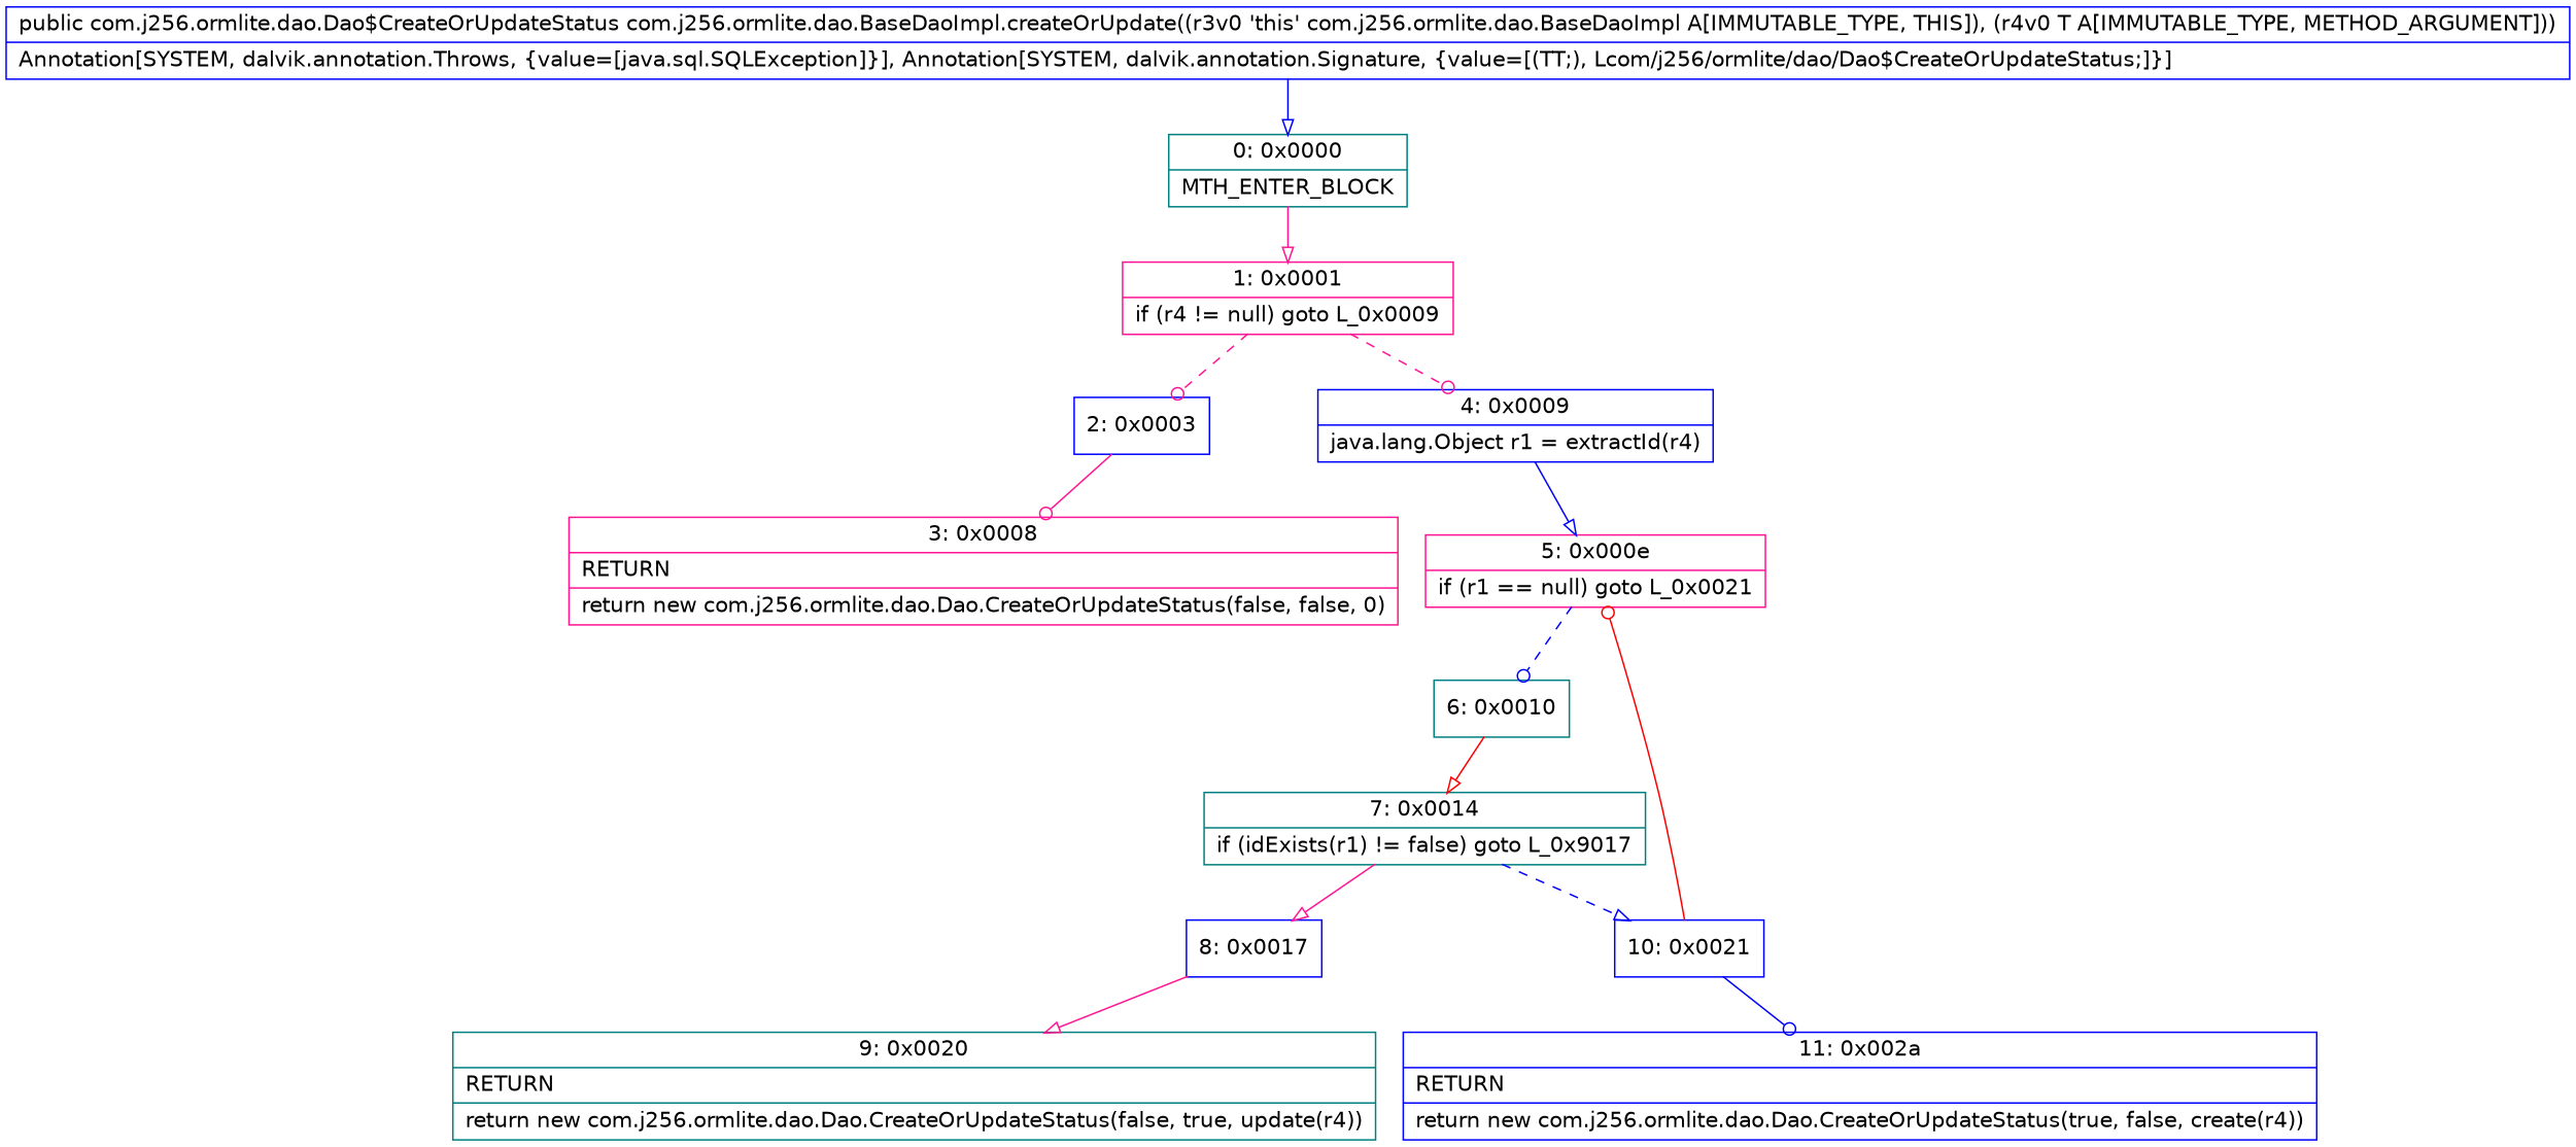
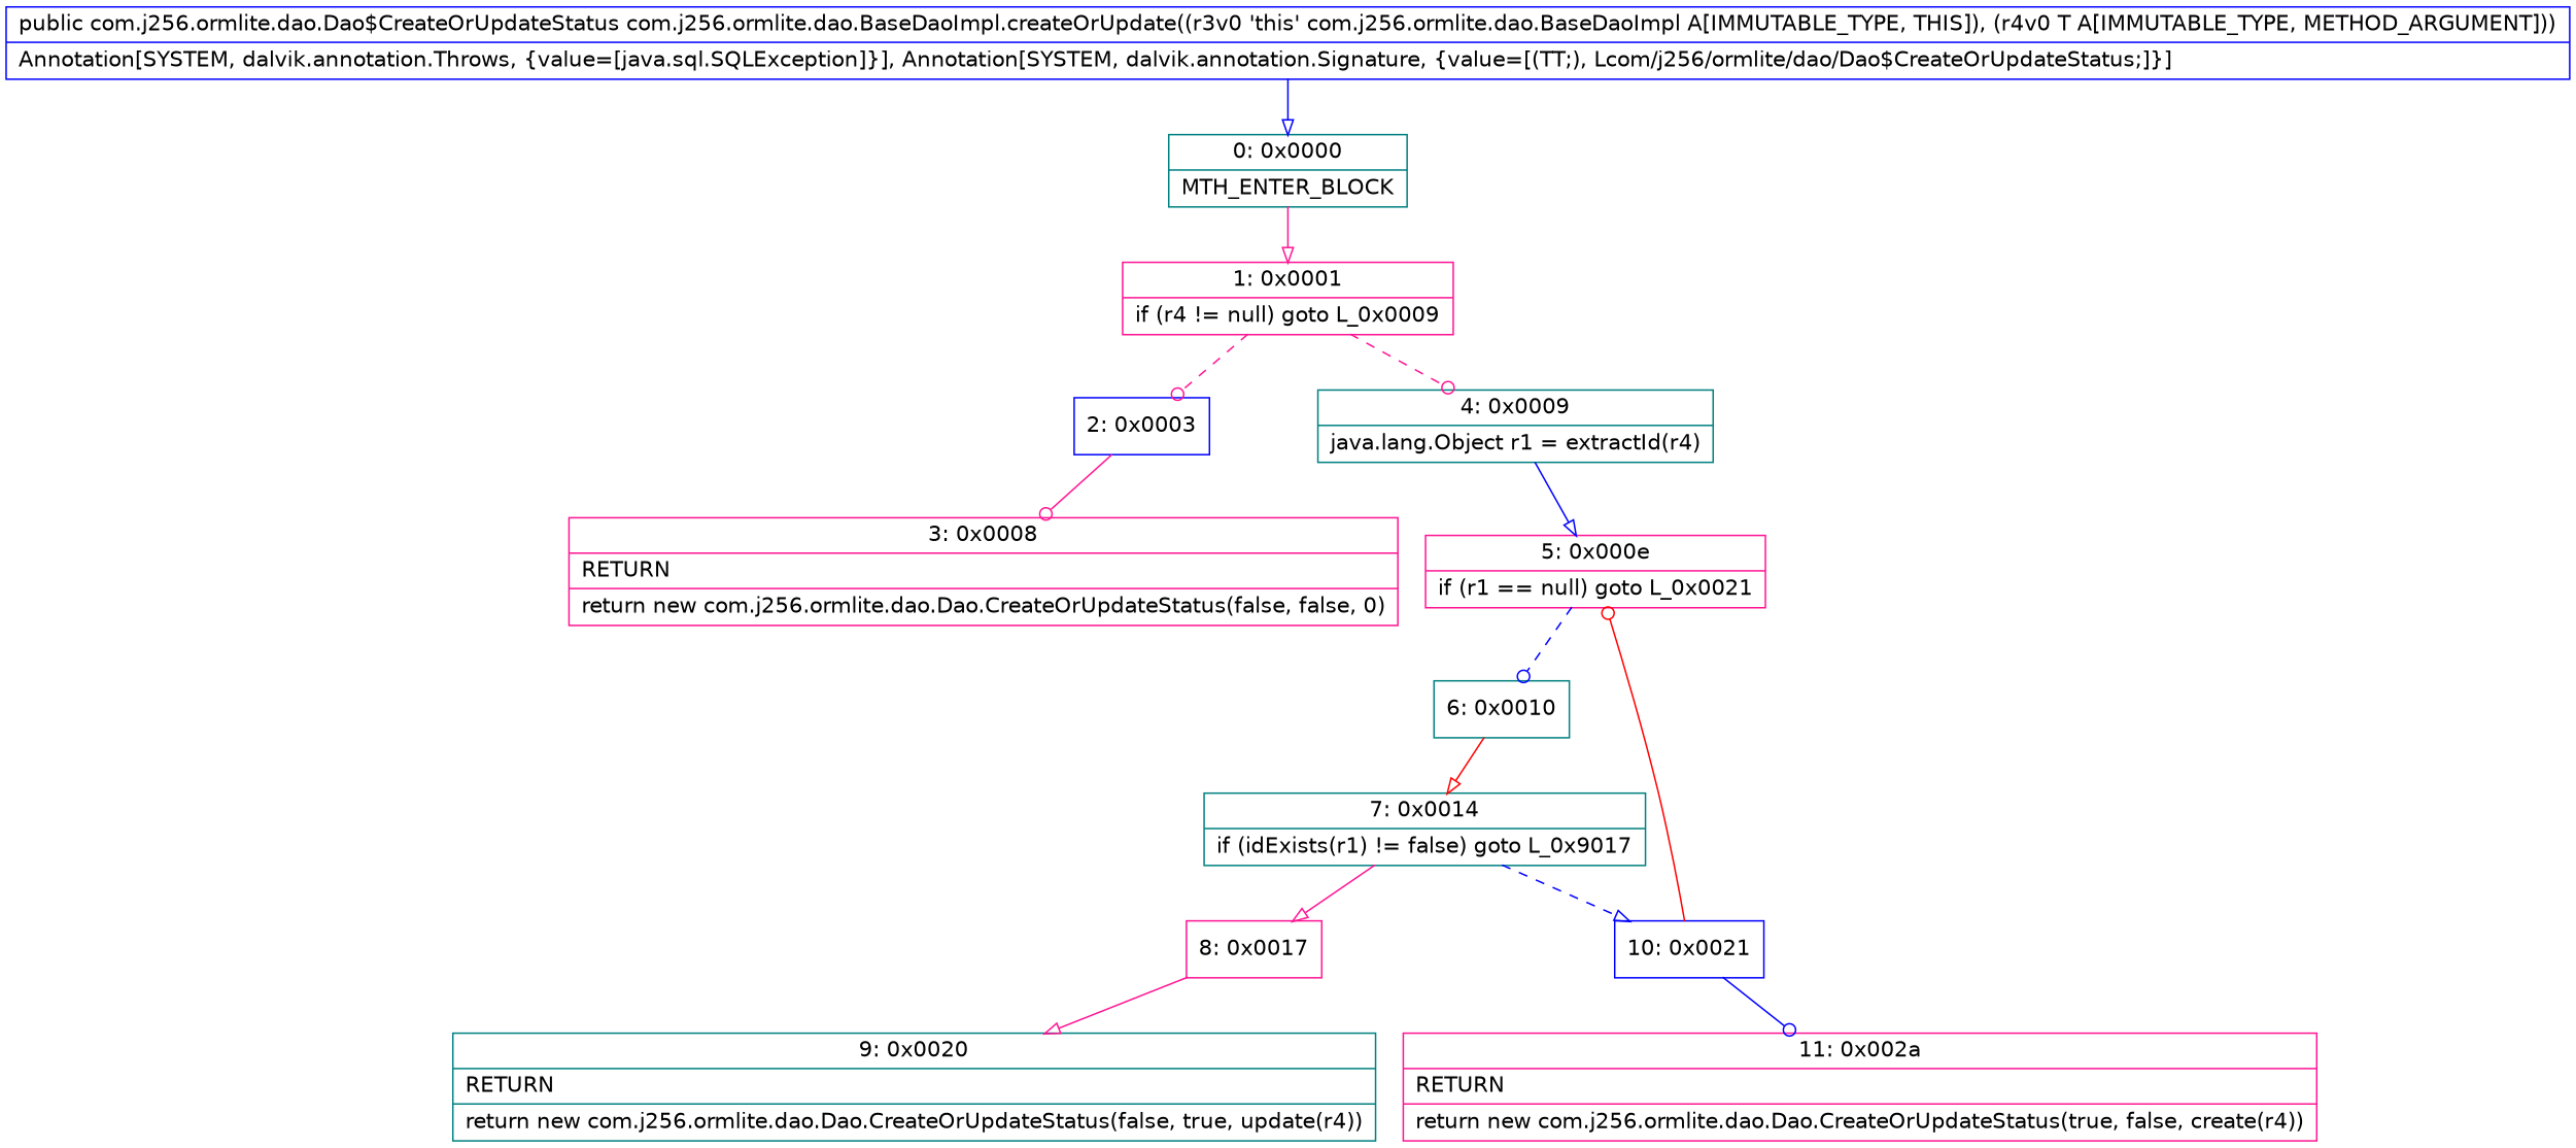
  digraph {
    fontname="DejaVu Sans"
    node [color=deeppink fontname="DejaVu Sans" shape=record]
    edge [arrowhead=onormal color=deeppink fontname="DejaVu Sans"]
    n1 [color=teal label="{0\:\ 0x0000|MTH_ENTER_BLOCK\l}"]
    n2 [label="{1\:\ 0x0001|if (r4 != null) goto L_0x0009\l}"]
    n3 [color=blue label="{2\:\ 0x0003}"]
-   n4 [color=blue label="{4\:\ 0x0009|java.lang.Object r1 = extractId(r4)\l}"]
+   n4 [color=teal label="{4\:\ 0x0009|java.lang.Object r1 = extractId(r4)\l}"]
    n5 [label="{3\:\ 0x0008|RETURN\l|return new com.j256.ormlite.dao.Dao.CreateOrUpdateStatus(false, false, 0)\l}"]
    n6 [label="{5\:\ 0x000e|if (r1 == null) goto L_0x0021\l}"]
    n7 [color=teal label="{6\:\ 0x0010}"]
    n8 [color=teal label="{7\:\ 0x0014|if (idExists(r1) != false) goto L_0x9017\l}"]
    n9 [color=blue label="{10\:\ 0x0021}"]
-   n10 [color=blue label="{11\:\ 0x002a|RETURN\l|return new com.j256.ormlite.dao.Dao.CreateOrUpdateStatus(true, false, create(r4))\l}"]
-   n11 [color=blue label="{8\:\ 0x0017}"]
+   n10 [label="{11\:\ 0x002a|RETURN\l|return new com.j256.ormlite.dao.Dao.CreateOrUpdateStatus(true, false, create(r4))\l}"]
+   n11 [label="{8\:\ 0x0017}"]
    n12 [color=teal label="{9\:\ 0x0020|RETURN\l|return new com.j256.ormlite.dao.Dao.CreateOrUpdateStatus(false, true, update(r4))\l}"]
    n13 [color=blue label="{public com.j256.ormlite.dao.Dao$CreateOrUpdateStatus com.j256.ormlite.dao.BaseDaoImpl.createOrUpdate((r3v0 'this' com.j256.ormlite.dao.BaseDaoImpl A[IMMUTABLE_TYPE, THIS]), (r4v0 T A[IMMUTABLE_TYPE, METHOD_ARGUMENT]))  | Annotation[SYSTEM, dalvik.annotation.Throws, \{value=[java.sql.SQLException]\}], Annotation[SYSTEM, dalvik.annotation.Signature, \{value=[(TT;), Lcom\/j256\/ormlite\/dao\/Dao$CreateOrUpdateStatus;]\}]\l}"]
    n1 -> n2
    n2 -> n3 [arrowhead=odot style=dashed]
    n2 -> n4 [arrowhead=odot style=dashed]
    n3 -> n5 [arrowhead=odot]
    n4 -> n6 [color=blue]
    n6 -> n7 [arrowhead=odot color=blue style=dashed]
    n7 -> n8 [color=red]
    n8 -> n9 [color=blue style=dashed]
    n8 -> n11
    n9 -> n6 [arrowhead=odot color=red]
    n9 -> n10 [arrowhead=odot color=blue]
    n11 -> n12
    n13 -> n1 [color=blue]
  }
